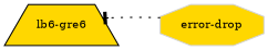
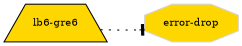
  digraph {
    rankdir=LR
    node [fillcolor=gold fontcolor=black fontsize=10 style=filled]
    "lb6-gre6" [color=black shape=trapezium]
    "error-drop" [color=lightgray shape=octagon]
-   "error-drop" -> "lb6-gre6" [fontsize=8 style=dotted arrowhead=tee]
+   "lb6-gre6" -> "error-drop" [fontsize=8 style=dotted arrowhead=tee]
  }
